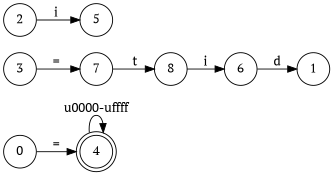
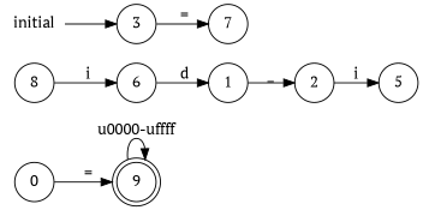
  digraph {
    fontname="PT Serif"
    rankdir=LR
    node [fontname="PT Serif" shape=circle]
    edge [fontname="PT Serif"]
-   4 [shape=doublecircle]
+   4 [shape=doublecircle label=9]
    0
    1
    2
    5
    3
    7
    8
+   initial [shape=plaintext]
    6
    4 -> 4 [label="\u0000-\uffff"]
    0 -> 4 [label="="]
+   1 -> 2 [label=_]
    2 -> 5 [label=i]
    3 -> 7 [label="="]
-   7 -> 8 [label=t]
    8 -> 6 [label=i]
+   initial -> 3
    6 -> 1 [label=d]
  }
